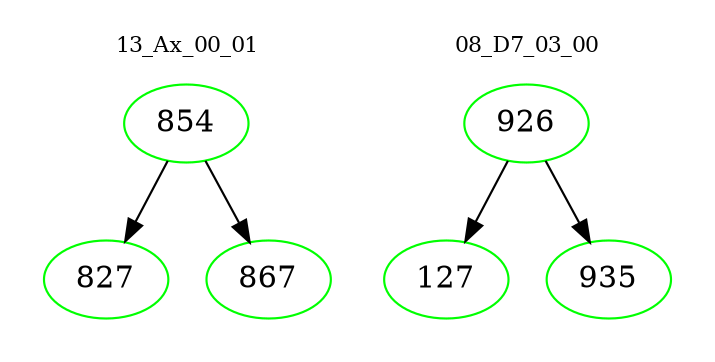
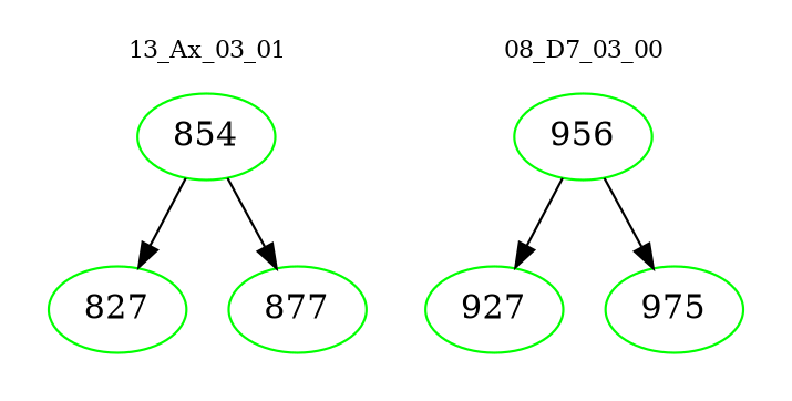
  digraph {
    node [color=green]
    edge [color=black]
    n1 [label=854]
    n2 [label=827]
-   n3 [label=867]
-   n4 [label=926]
-   n5 [label=127]
-   n6 [label=935]
+   n3 [label=877]
+   n4 [label=956]
+   n5 [label=927]
+   n6 [label=975]
    subgraph cluster_1 {
      color=white
      fontsize=10
-     label="13_Ax_00_01"
+     label="13_Ax_03_01"
      n1
      n2
      n3
    }
    subgraph cluster_2 {
      color=white
      fontsize=10
      label="08_D7_03_00"
      n4
      n5
      n6
    }
    n1 -> n2
    n1 -> n3
    n4 -> n5
    n4 -> n6
  }
